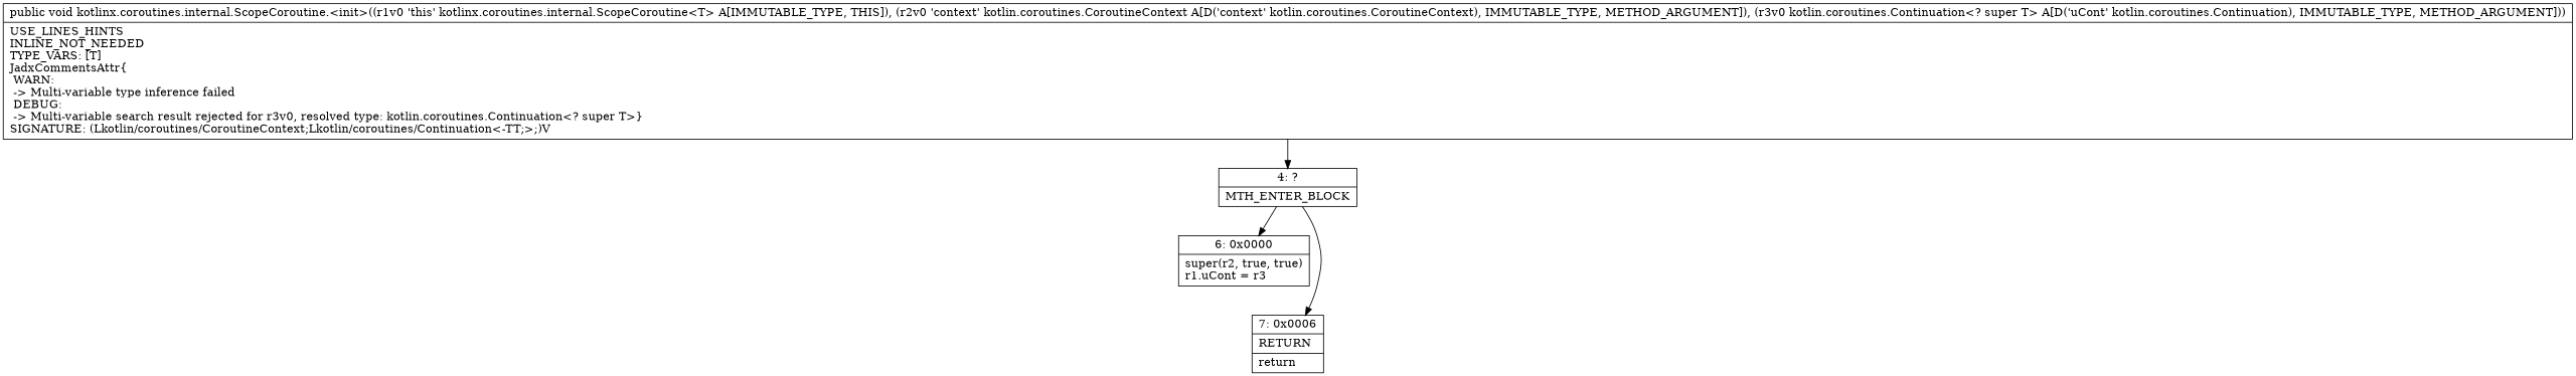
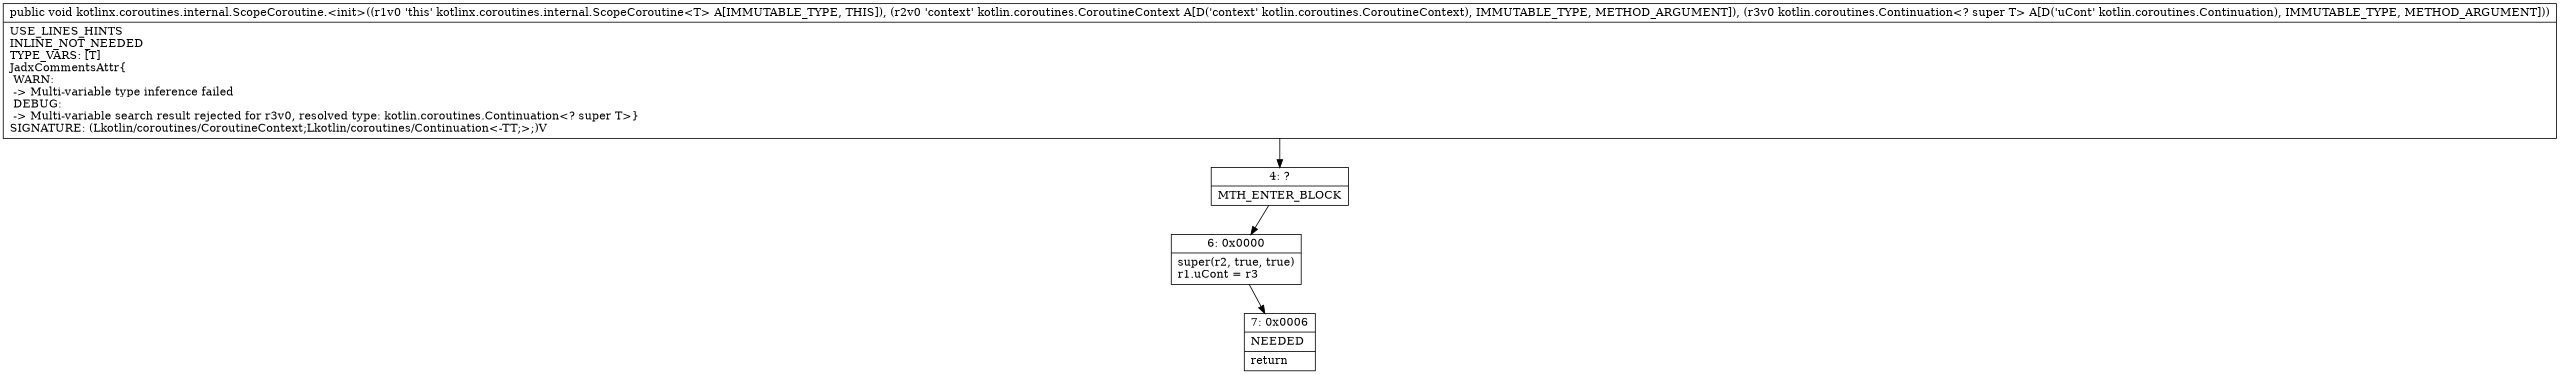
  digraph {
    node [shape=record]
    n1 [label="{4\:\ ?|MTH_ENTER_BLOCK\l}"]
    n2 [label="{6\:\ 0x0000|super(r2, true, true)\lr1.uCont = r3\l}"]
-   n3 [label="{7\:\ 0x0006|RETURN\l|return\l}"]
+   n3 [label="{7\:\ 0x0006|NEEDED\l|return\l}"]
    n4 [label="{public void kotlinx.coroutines.internal.ScopeCoroutine.\<init\>((r1v0 'this' kotlinx.coroutines.internal.ScopeCoroutine\<T\> A[IMMUTABLE_TYPE, THIS]), (r2v0 'context' kotlin.coroutines.CoroutineContext A[D('context' kotlin.coroutines.CoroutineContext), IMMUTABLE_TYPE, METHOD_ARGUMENT]), (r3v0 kotlin.coroutines.Continuation\<? super T\> A[D('uCont' kotlin.coroutines.Continuation), IMMUTABLE_TYPE, METHOD_ARGUMENT]))  | USE_LINES_HINTS\lINLINE_NOT_NEEDED\lTYPE_VARS: [T]\lJadxCommentsAttr\{\l WARN: \l \-\> Multi\-variable type inference failed\l DEBUG: \l \-\> Multi\-variable search result rejected for r3v0, resolved type: kotlin.coroutines.Continuation\<? super T\>\}\lSIGNATURE: (Lkotlin\/coroutines\/CoroutineContext;Lkotlin\/coroutines\/Continuation\<\-TT;\>;)V\l}"]
    n1 -> n2
-   n1 -> n3
+   n2 -> n3
    n4 -> n1
  }
